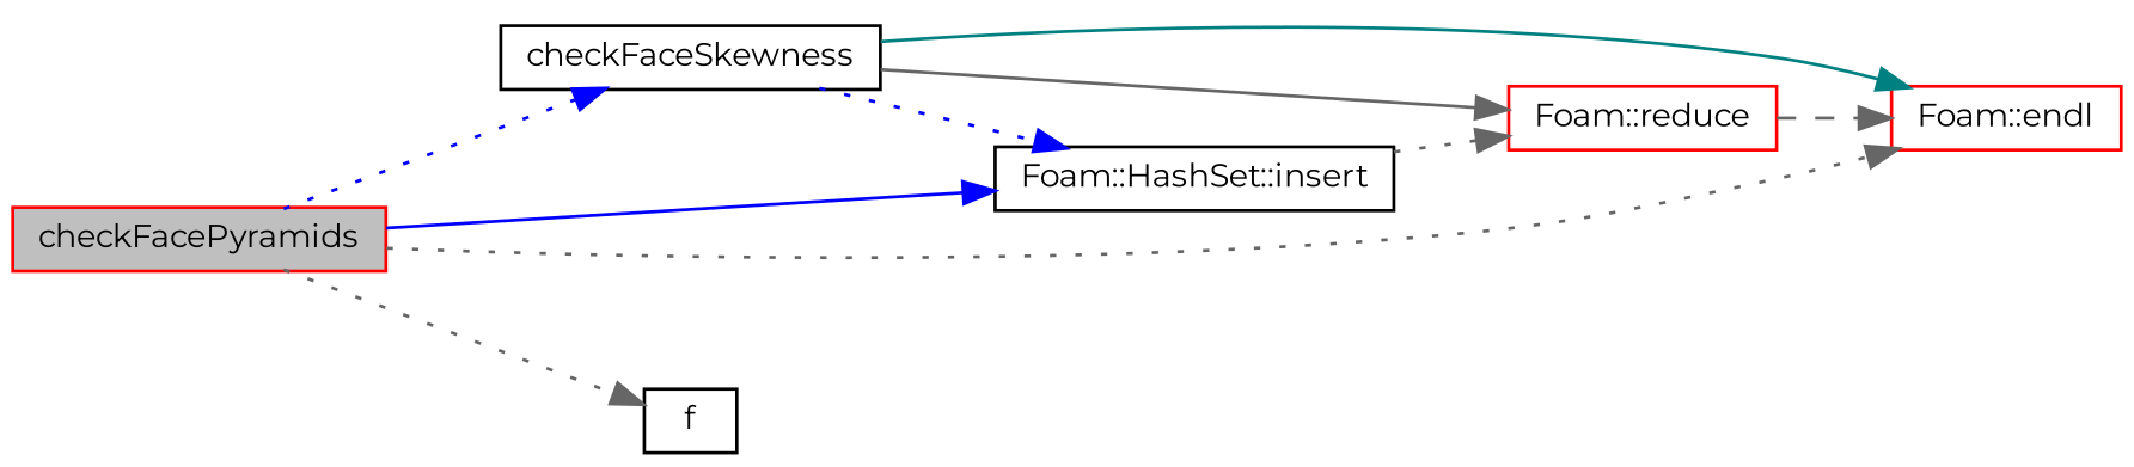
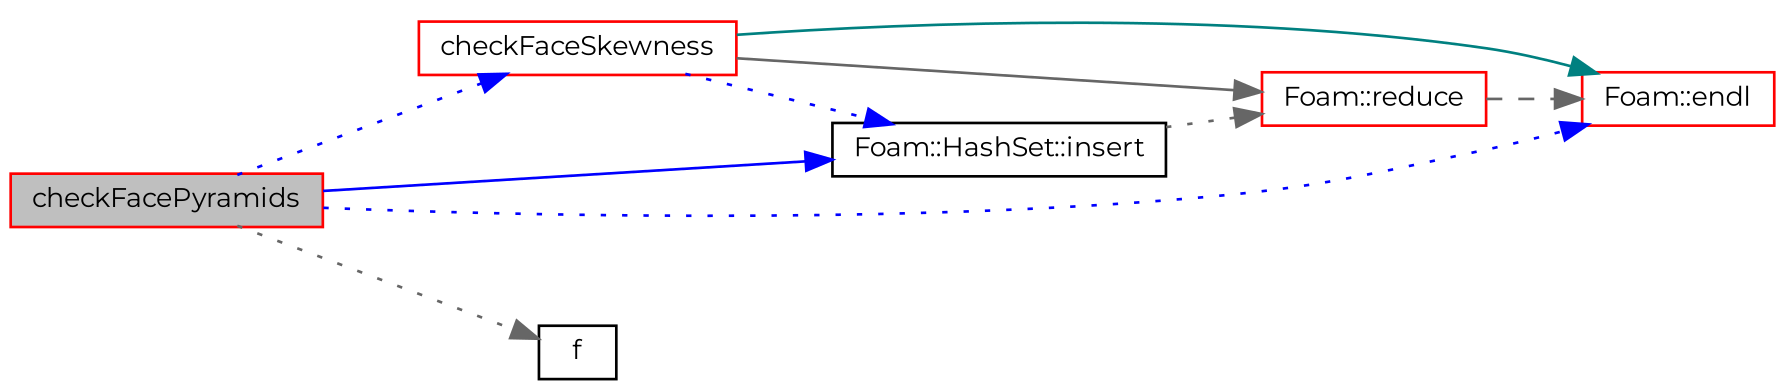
  digraph {
    fontname=Montserrat
    rankdir=LR
    node [color=red fontname=Montserrat fontsize=10 shape=record]
    edge [color=gray40 fontname=Montserrat fontsize=10 labelfontname=Helvetica labelfontsize=10 style=dotted]
    n1 [fillcolor=grey75 fontcolor=black height=0.2 label=checkFacePyramids style=filled width=0.4]
-   n2 [color=black height=0.2 label=checkFaceSkewness width=0.4]
+   n2 [height=0.2 label=checkFaceSkewness width=0.4]
    n3 [height=0.2 label="Foam::endl" width=0.4]
    n4 [color=black height=0.2 label="Foam::HashSet::insert" width=0.4]
    n5 [color=black height=0.2 label=f width=0.4]
    n6 [height=0.2 label="Foam::reduce" width=0.4]
    n1 -> n2 [color=blue]
-   n1 -> n3
+   n1 -> n3 [color=blue]
    n1 -> n4 [color=blue style=solid]
    n1 -> n5
    n2 -> n3 [color=teal style=solid]
    n2 -> n4 [color=blue]
    n2 -> n6 [style=solid]
    n4 -> n6
    n6 -> n3 [style=dashed]
  }
